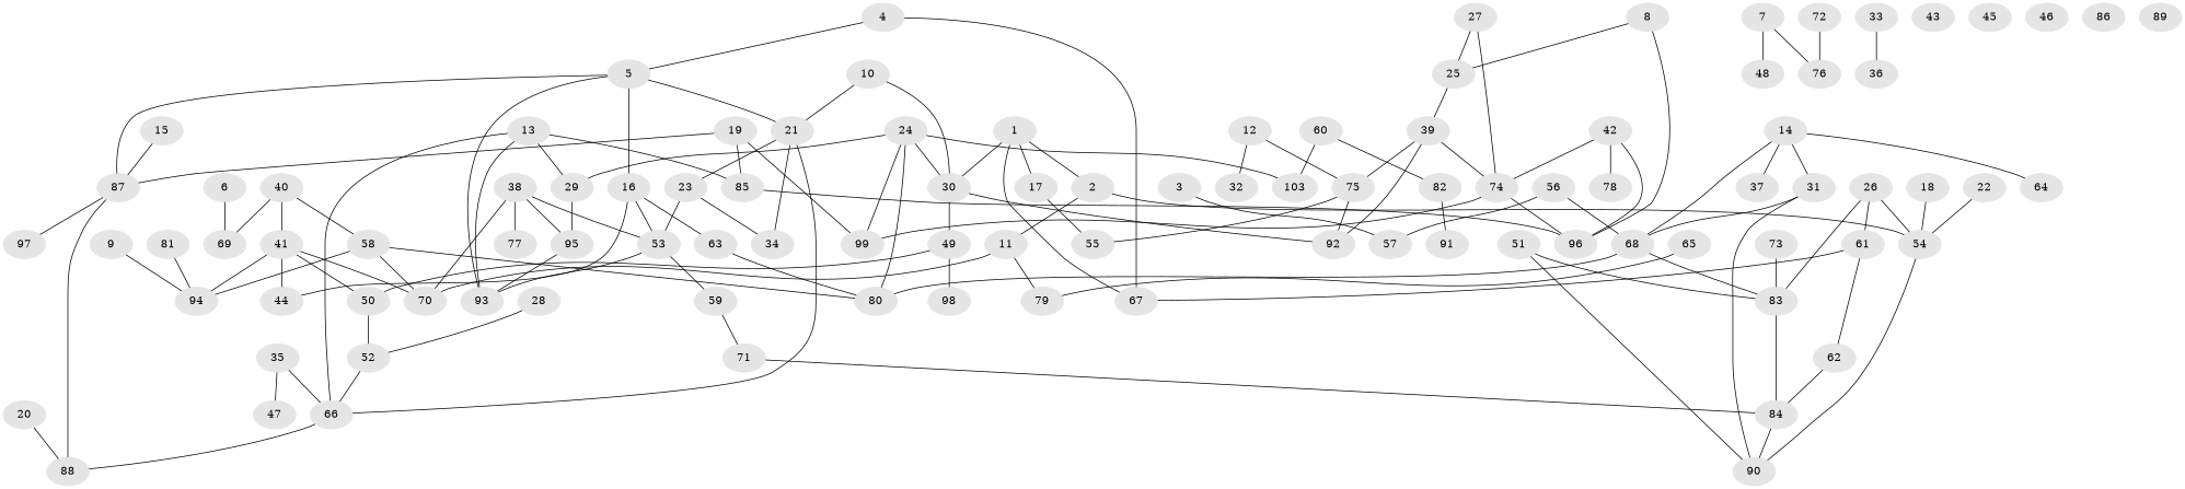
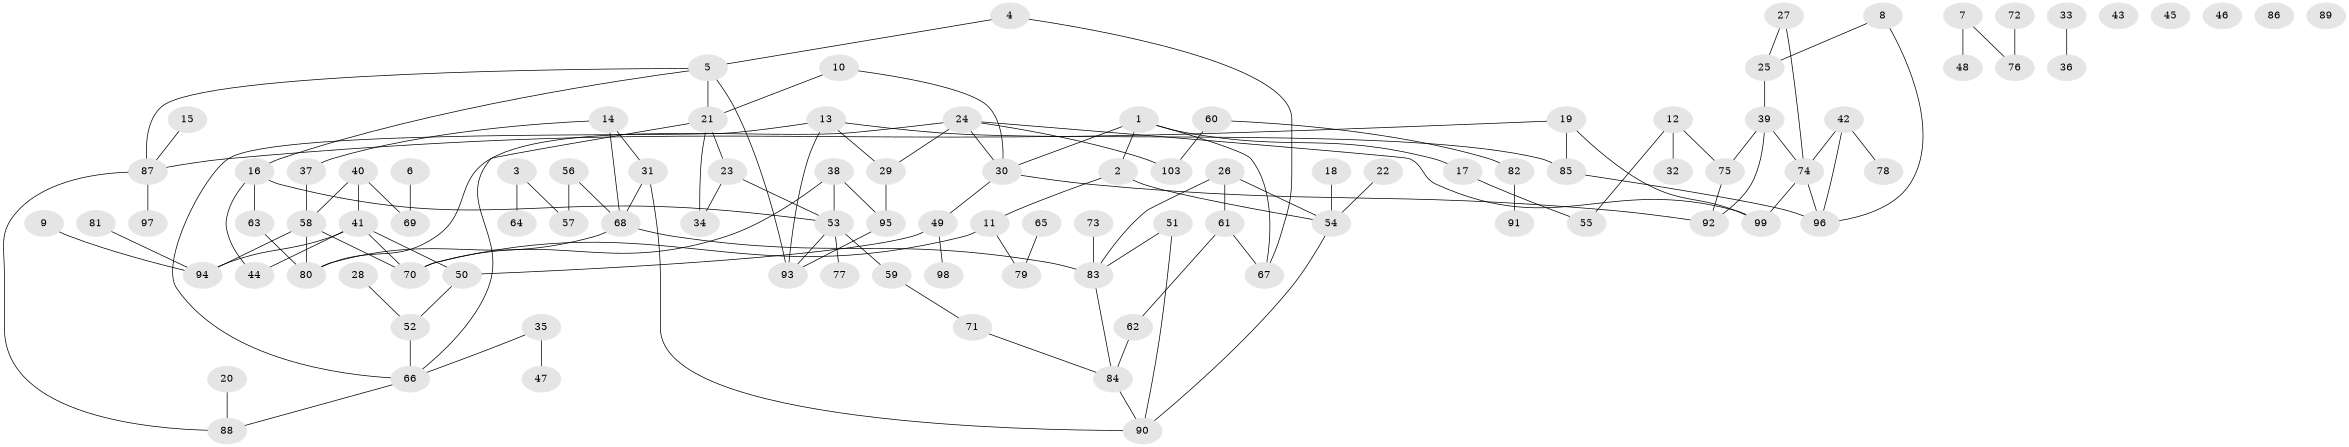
  graph {
    node [color=gray90 style=filled]
    1
    2
    17
    30
    67
    11
    54
    55
    49
    92
    70
    79
    90
    3
    57
    4
    5
    16
    21
    87
    93
    44
    53
    63
    66
    23
    34
    88
    97
    6
    69
    7
    48
    76
    8
    25
    96
    39
    9
    94
    10
    12
    32
    75
    13
    29
    85
    95
    14
    31
    37
    64
    68
    58
    80
    83
    15
    59
    77
    18
    19
    99
    20
    22
    24
    n66 [label=103]
    74
    26
    61
    62
    84
    27
    28
    52
    50
    98
    33
    36
    35
    47
    38
    40
    41
    42
    78
    43
    45
    46
    51
    71
    56
    60
    82
    91
    65
    72
    73
    81
    86
    89
    1 -- 2
    1 -- 17
    1 -- 30
    1 -- 67
    2 -- 11
    2 -- 54
    17 -- 55
    30 -- 49
    30 -- 92
    11 -- 70
    11 -- 79
    54 -- 90
    49 -- 50
    49 -- 98
    3 -- 57
    4 -- 67
    4 -- 5
    5 -- 16
    5 -- 21
    5 -- 87
    5 -- 93
    16 -- 44
    16 -- 53
    16 -- 63
    21 -- 66
    21 -- 23
    21 -- 34
    87 -- 88
    87 -- 97
    53 -- 93
    53 -- 59
-   38 -- 77
+   53 -- 77
    63 -- 80
    66 -- 88
    23 -- 53
    23 -- 34
    6 -- 69
    7 -- 48
    7 -- 76
    8 -- 25
    8 -- 96
    25 -- 39
    39 -- 92
    39 -- 75
    39 -- 74
    9 -- 94
    10 -- 30
    10 -- 21
-   75 -- 55
+   12 -- 55
    12 -- 32
    12 -- 75
    75 -- 92
    13 -- 93
    13 -- 66
    13 -- 29
    13 -- 85
    29 -- 95
    85 -- 96
    95 -- 93
    14 -- 31
    14 -- 37
-   14 -- 64
+   3 -- 64
    14 -- 68
    31 -- 90
    31 -- 68
+   37 -- 58
    68 -- 80
    68 -- 83
    58 -- 70
    58 -- 94
    58 -- 80
    83 -- 84
    15 -- 87
    59 -- 71
    18 -- 54
    19 -- 87
    19 -- 85
    19 -- 99
    20 -- 88
    22 -- 54
    24 -- 30
    24 -- 29
    24 -- 80
    24 -- 99
    24 -- n66
    74 -- 96
    74 -- 99
    26 -- 54
    26 -- 83
    26 -- 61
    61 -- 67
    61 -- 62
    62 -- 84
    84 -- 90
    27 -- 25
    27 -- 74
    28 -- 52
    52 -- 66
    50 -- 52
    33 -- 36
    35 -- 66
    35 -- 47
    38 -- 70
    38 -- 53
    38 -- 95
    40 -- 69
    40 -- 58
    40 -- 41
    41 -- 70
    41 -- 44
    41 -- 94
    41 -- 50
    42 -- 96
    42 -- 74
    42 -- 78
    51 -- 90
    51 -- 83
    71 -- 84
    56 -- 57
    56 -- 68
    60 -- n66
    60 -- 82
    82 -- 91
    65 -- 79
    72 -- 76
    73 -- 83
    81 -- 94
  }
